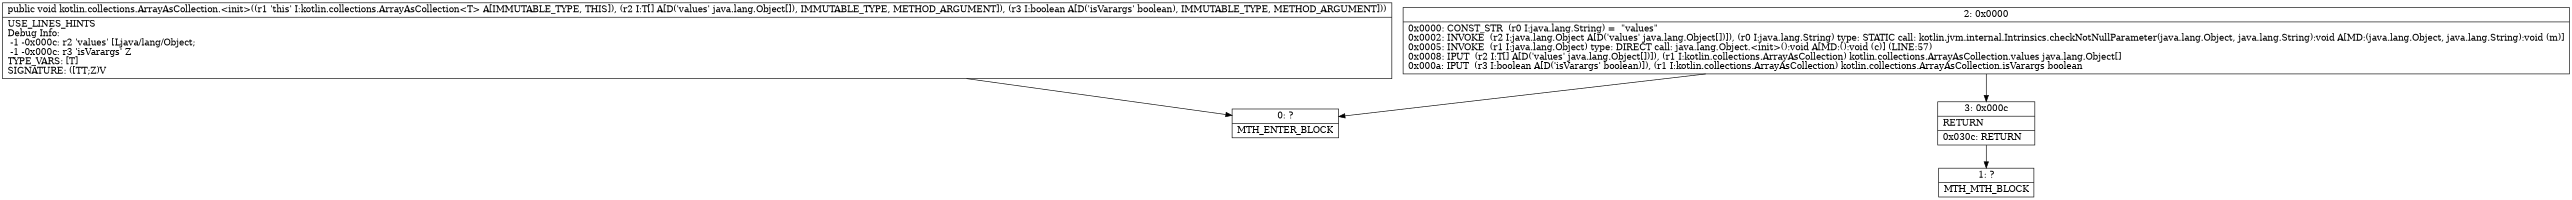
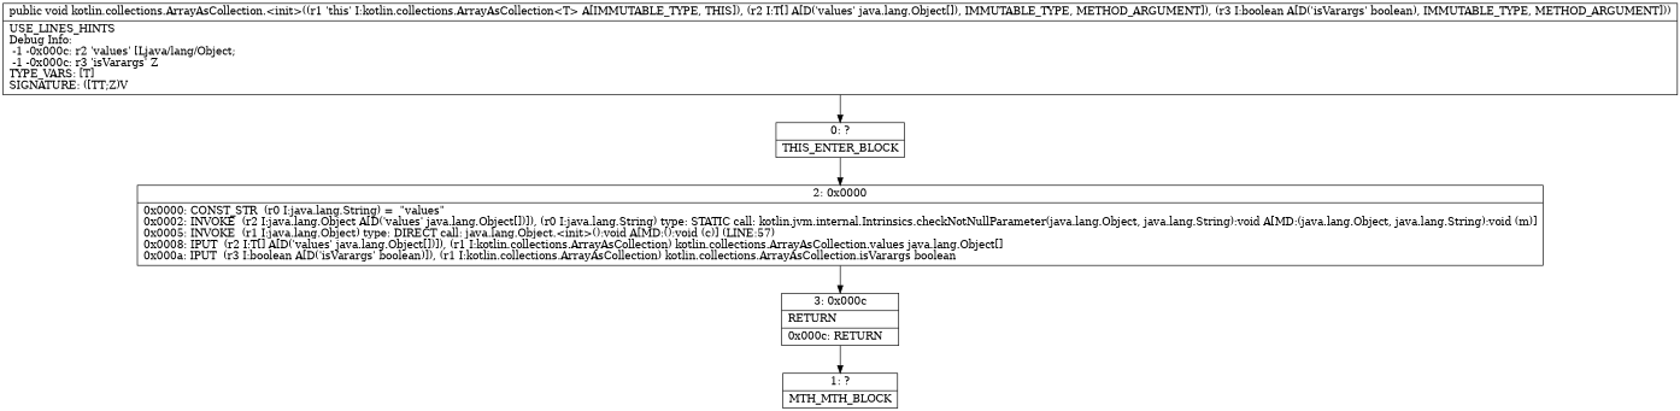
  digraph {
    node [shape=record]
-   n1 [label="{0\:\ ?|MTH_ENTER_BLOCK\l}"]
+   n1 [label="{0\:\ ?|THIS_ENTER_BLOCK\l}"]
    n2 [label="{2\:\ 0x0000|0x0000: CONST_STR  (r0 I:java.lang.String) =  \"values\" \l0x0002: INVOKE  (r2 I:java.lang.Object A[D('values' java.lang.Object[])]), (r0 I:java.lang.String) type: STATIC call: kotlin.jvm.internal.Intrinsics.checkNotNullParameter(java.lang.Object, java.lang.String):void A[MD:(java.lang.Object, java.lang.String):void (m)]\l0x0005: INVOKE  (r1 I:java.lang.Object) type: DIRECT call: java.lang.Object.\<init\>():void A[MD:():void (c)] (LINE:57)\l0x0008: IPUT  (r2 I:T[] A[D('values' java.lang.Object[])]), (r1 I:kotlin.collections.ArrayAsCollection) kotlin.collections.ArrayAsCollection.values java.lang.Object[] \l0x000a: IPUT  (r3 I:boolean A[D('isVarargs' boolean)]), (r1 I:kotlin.collections.ArrayAsCollection) kotlin.collections.ArrayAsCollection.isVarargs boolean \l}"]
-   n3 [label="{3\:\ 0x000c|RETURN\l|0x030c: RETURN   \l}"]
+   n3 [label="{3\:\ 0x000c|RETURN\l|0x000c: RETURN   \l}"]
    n4 [label="{1\:\ ?|MTH_MTH_BLOCK\l}"]
    n5 [label="{public void kotlin.collections.ArrayAsCollection.\<init\>((r1 'this' I:kotlin.collections.ArrayAsCollection\<T\> A[IMMUTABLE_TYPE, THIS]), (r2 I:T[] A[D('values' java.lang.Object[]), IMMUTABLE_TYPE, METHOD_ARGUMENT]), (r3 I:boolean A[D('isVarargs' boolean), IMMUTABLE_TYPE, METHOD_ARGUMENT]))  | USE_LINES_HINTS\lDebug Info:\l  \-1 \-0x000c: r2 'values' [Ljava\/lang\/Object;\l  \-1 \-0x000c: r3 'isVarargs' Z\lTYPE_VARS: [T]\lSIGNATURE: ([TT;Z)V\l}"]
-   n2 -> n1
+   n1 -> n2
    n2 -> n3
    n3 -> n4
    n5 -> n1
  }
